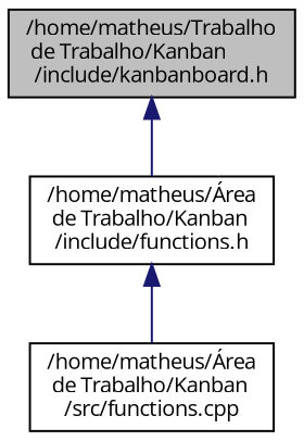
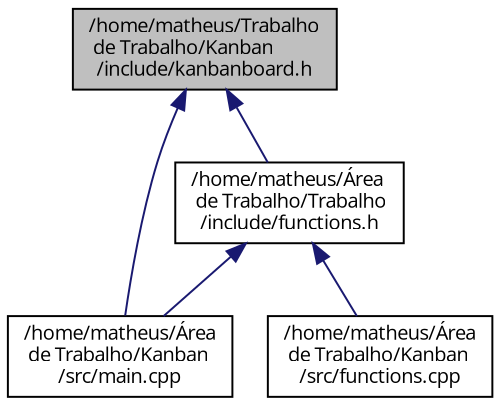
  digraph {
    fontname="Open Sans"
    node [color=black fillcolor=white fontname="Open Sans" fontsize=10 shape=record style=filled]
    edge [color=midnightblue dir=back fontname="Open Sans" fontsize=10 labelfontname=Helvetica labelfontsize=10 style=solid]
    n1 [fillcolor=grey75 fontcolor=black height=0.2 label="/home/matheus/Trabalho\l de Trabalho/Kanban\l/include/kanbanboard.h" width=0.4]
-   n2 [height=0.2 label="/home/matheus/Área\l de Trabalho/Kanban\l/include/functions.h" width=0.4]
+   n2 [height=0.2 label="/home/matheus/Área\l de Trabalho/Trabalho\l/include/functions.h" width=0.4]
+   n3 [height=0.2 label="/home/matheus/Área\l de Trabalho/Kanban\l/src/main.cpp" width=0.4]
    n4 [height=0.2 label="/home/matheus/Área\l de Trabalho/Kanban\l/src/functions.cpp" width=0.4]
    n1 -> n2
+   n1 -> n3
+   n2 -> n3
    n2 -> n4
  }
